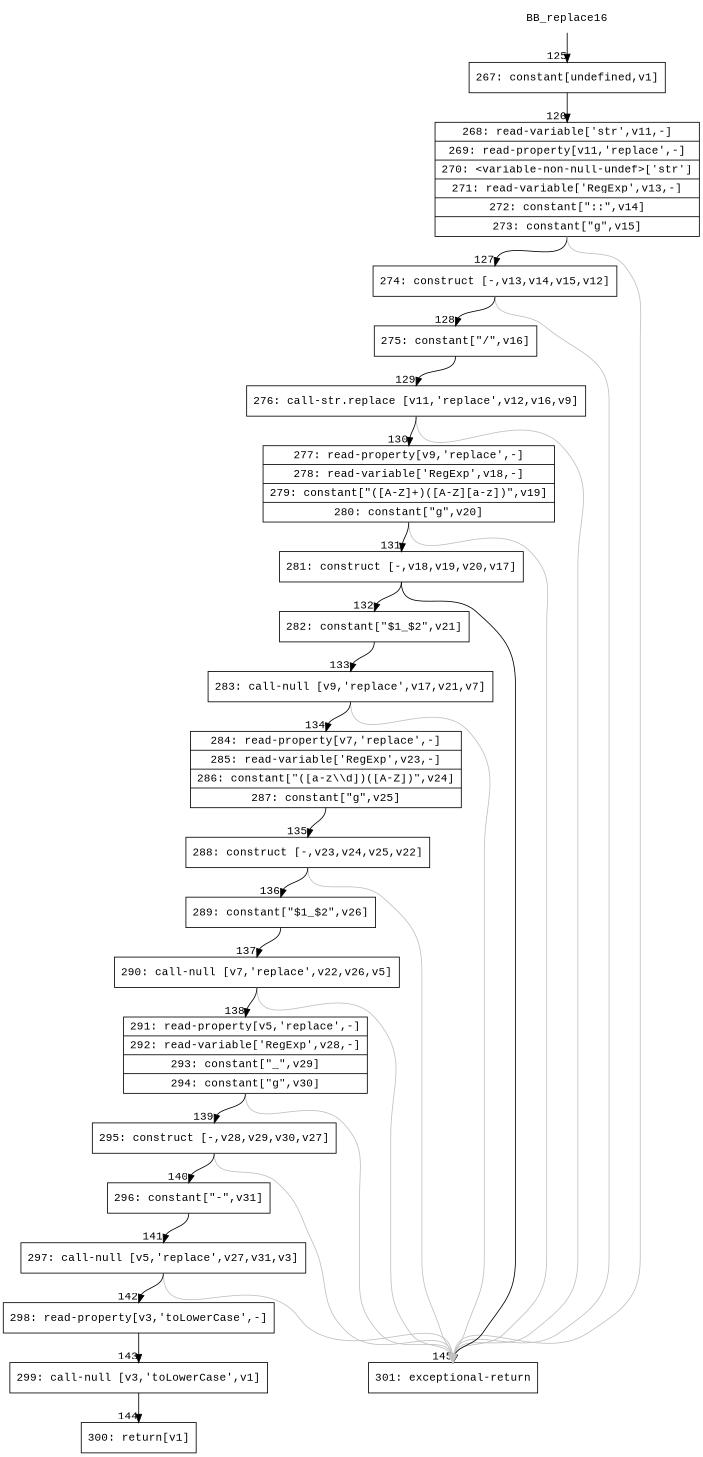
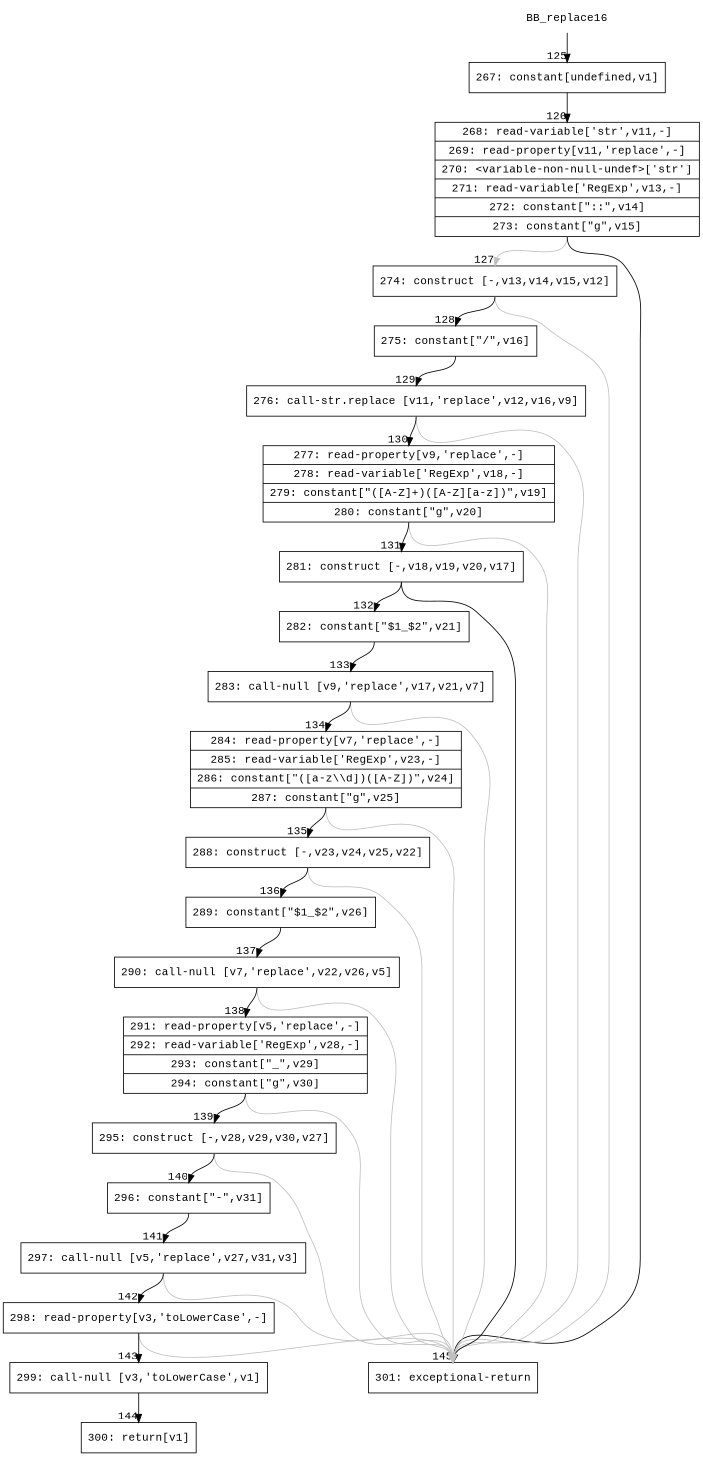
  digraph {
    fontname="Liberation Mono"
    rankdir=TD
    node [fontname="Liberation Mono" shape=record]
    edge [fontname="Liberation Mono" headport=n tailport=s]
    n1 [label=BB_replace16 shape=none]
    n2 [label="{267: constant[undefined,v1]}"]
    n3 [label="{268: read-variable['str',v11,-]|269: read-property[v11,'replace',-]|270: \<variable-non-null-undef\>['str']|271: read-variable['RegExp',v13,-]|272: constant[\"::\",v14]|273: constant[\"g\",v15]}"]
    n4 [label="{274: construct [-,v13,v14,v15,v12]}"]
    n5 [label="{301: exceptional-return}"]
    n6 [label="{275: constant[\"/\",v16]}"]
    n7 [label="{276: call-str.replace [v11,'replace',v12,v16,v9]}"]
    n8 [label="{277: read-property[v9,'replace',-]|278: read-variable['RegExp',v18,-]|279: constant[\"([A-Z]+)([A-Z][a-z])\",v19]|280: constant[\"g\",v20]}"]
    n9 [label="{281: construct [-,v18,v19,v20,v17]}"]
    n10 [label="{282: constant[\"$1_$2\",v21]}"]
    n11 [label="{283: call-null [v9,'replace',v17,v21,v7]}"]
    n12 [label="{284: read-property[v7,'replace',-]|285: read-variable['RegExp',v23,-]|286: constant[\"([a-z\\\\d])([A-Z])\",v24]|287: constant[\"g\",v25]}"]
    n13 [label="{288: construct [-,v23,v24,v25,v22]}"]
    n14 [label="{289: constant[\"$1_$2\",v26]}"]
    n15 [label="{290: call-null [v7,'replace',v22,v26,v5]}"]
    n16 [label="{291: read-property[v5,'replace',-]|292: read-variable['RegExp',v28,-]|293: constant[\"_\",v29]|294: constant[\"g\",v30]}"]
    n17 [label="{295: construct [-,v28,v29,v30,v27]}"]
    n18 [label="{296: constant[\"-\",v31]}"]
    n19 [label="{297: call-null [v5,'replace',v27,v31,v3]}"]
    n20 [label="{298: read-property[v3,'toLowerCase',-]}"]
    n21 [label="{299: call-null [v3,'toLowerCase',v1]}"]
    n22 [label="{300: return[v1]}"]
    n1 -> n2 [headlabel="    125"]
    n2 -> n3 [headlabel="      126"]
-   n3 -> n4 [headlabel="      127"]
-   n3 -> n5 [color=gray headlabel="      145"]
+   n3 -> n4 [headlabel="      127" color=gray]
+   n3 -> n5 [color=black headlabel="      145"]
    n4 -> n5 [color=gray]
    n4 -> n6 [headlabel="      128"]
    n6 -> n7 [headlabel="      129"]
    n7 -> n5 [color=gray]
    n7 -> n8 [headlabel="      130"]
    n8 -> n5 [color=gray]
    n8 -> n9 [headlabel="      131"]
    n9 -> n5 [color=black]
    n9 -> n10 [headlabel="      132"]
    n10 -> n11 [headlabel="      133"]
    n11 -> n5 [color=gray]
    n11 -> n12 [headlabel="      134"]
+   n12 -> n5 [color=gray]
    n12 -> n13 [headlabel="      135"]
    n13 -> n5 [color=gray]
    n13 -> n14 [headlabel="      136"]
    n14 -> n15 [headlabel="      137"]
    n15 -> n5 [color=gray]
    n15 -> n16 [headlabel="      138"]
    n16 -> n5 [color=gray]
    n16 -> n17 [headlabel="      139"]
    n17 -> n5 [color=gray]
    n17 -> n18 [headlabel="      140"]
    n18 -> n19 [headlabel="      141"]
    n19 -> n5 [color=gray]
    n19 -> n20 [headlabel="      142"]
+   n20 -> n5 [color=gray]
    n20 -> n21 [headlabel="      143"]
    n21 -> n22 [headlabel="      144"]
  }
